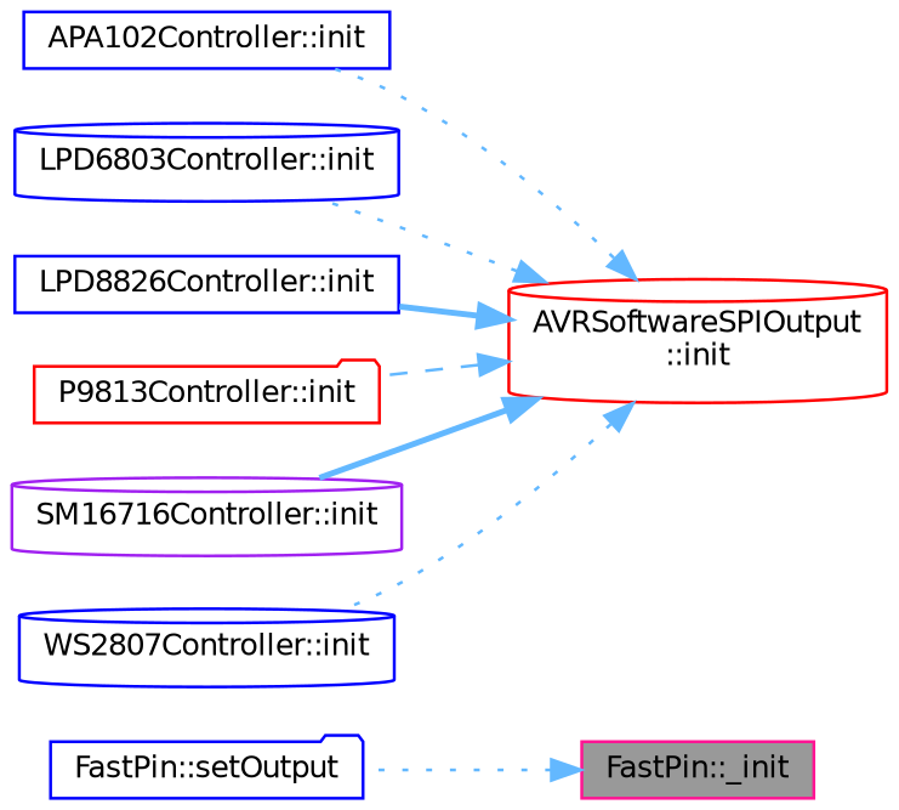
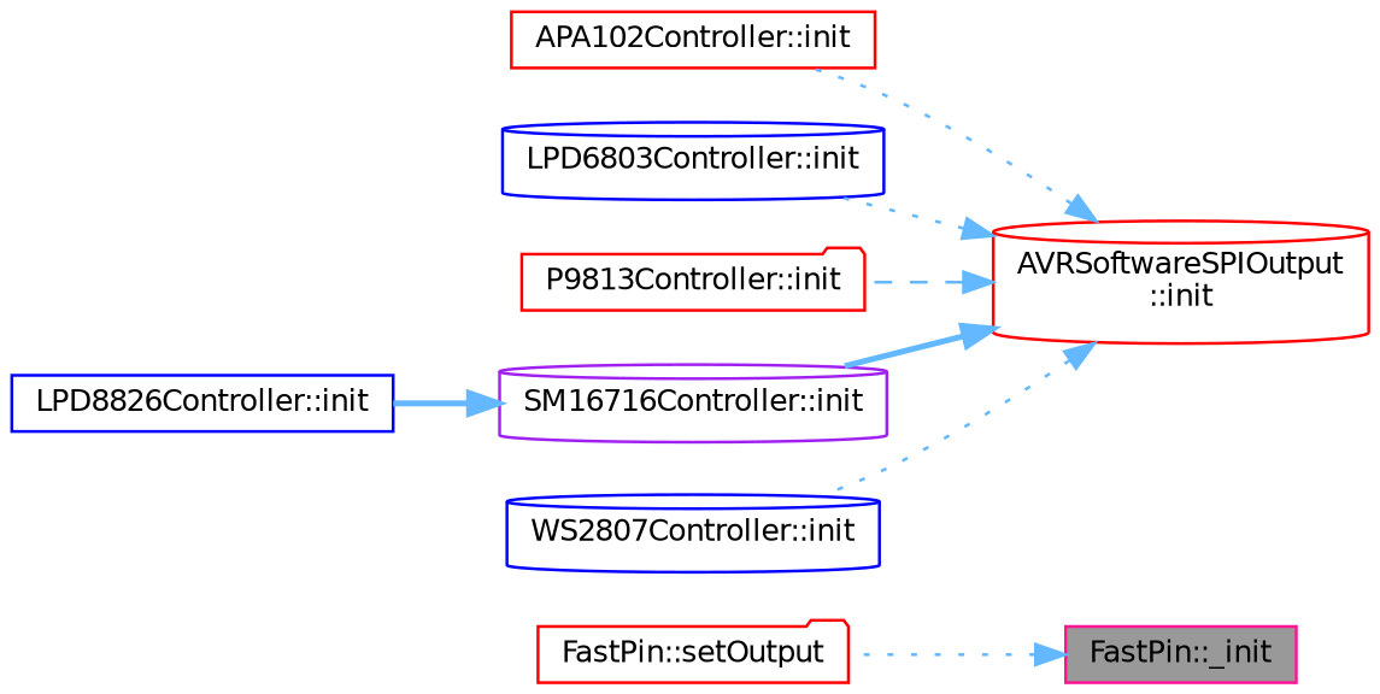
  digraph {
    rankdir=RL
    node [color=blue fillcolor=white fontname=Helvetica fontsize=10 shape=cylinder style=filled]
    edge [color=steelblue1 dir=back fontname=Helvetica fontsize=10 labelfontname=Helvetica labelfontsize=10 style=dotted]
    n1 [color=deeppink fillcolor=grey60 fontcolor=black height=0.2 label="FastPin::_init" shape=box width=0.4]
-   n2 [height=0.2 label="FastPin::setOutput" shape=folder width=0.4]
+   n2 [color=red height=0.2 label="FastPin::setOutput" shape=folder width=0.4]
    n3 [color=red height=0.2 label="AVRSoftwareSPIOutput\l::init" width=0.4]
-   n4 [height=0.2 label="APA102Controller::init" shape=box width=0.4]
+   n4 [color=red height=0.2 label="APA102Controller::init" shape=box width=0.4]
    n5 [height=0.2 label="LPD6803Controller::init" width=0.4]
    n6 [height=0.2 label="LPD8826Controller::init" shape=box width=0.4]
    n7 [color=red height=0.2 label="P9813Controller::init" shape=folder width=0.4]
    n8 [color=purple height=0.2 label="SM16716Controller::init" width=0.4]
    n9 [height=0.2 label="WS2807Controller::init" width=0.4]
    n1 -> n2
    n3 -> n4
    n3 -> n5
-   n3 -> n6 [style=bold]
+   n8 -> n6 [style=bold]
    n3 -> n7 [style=dashed]
    n3 -> n8 [style=bold]
    n3 -> n9
  }
